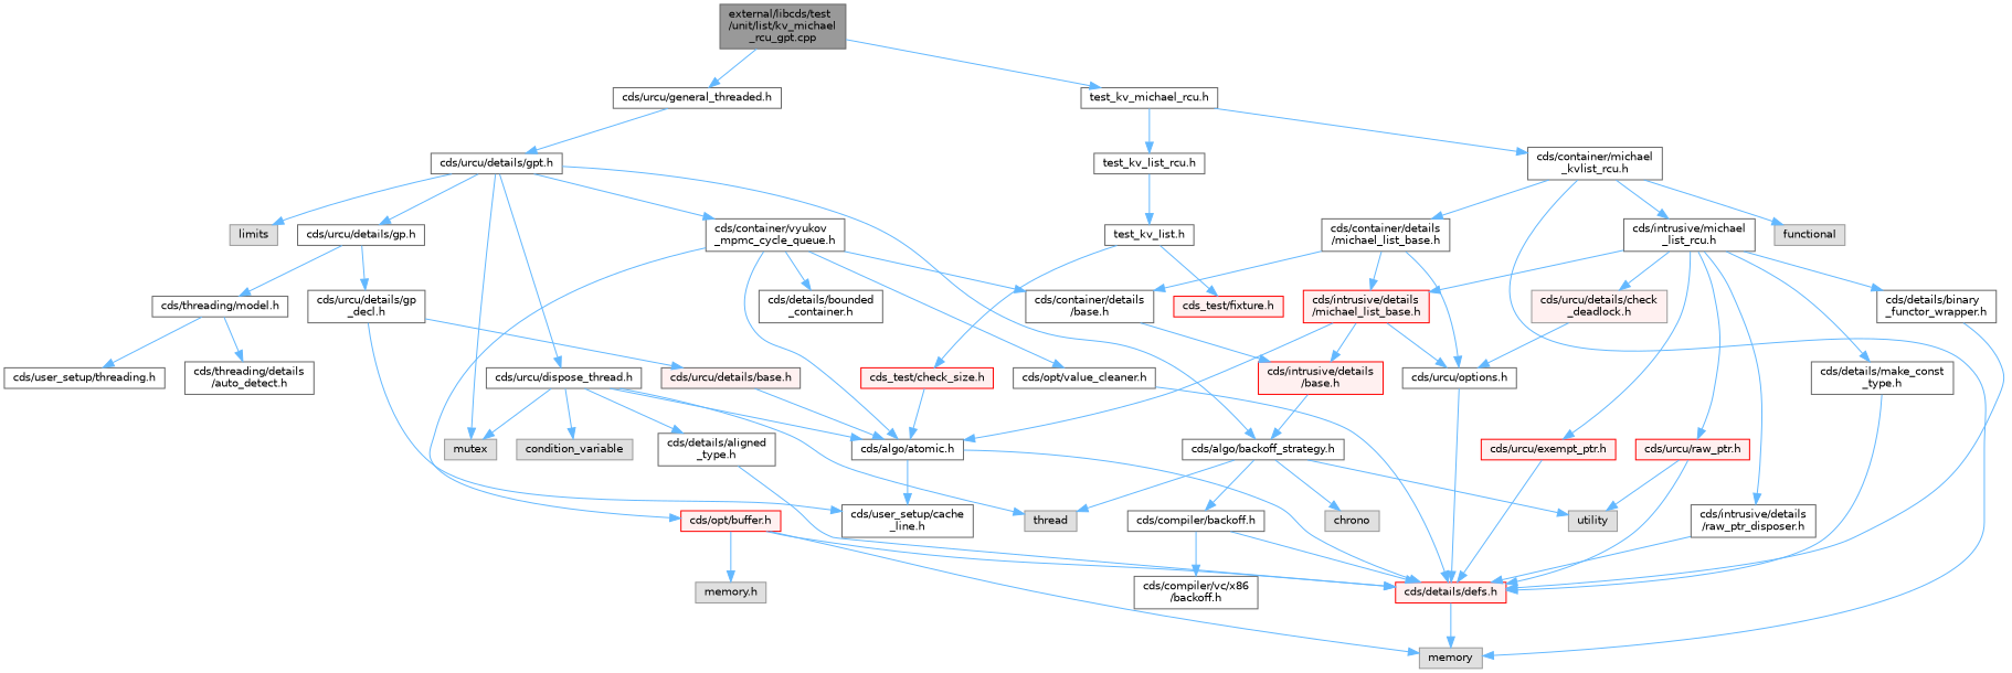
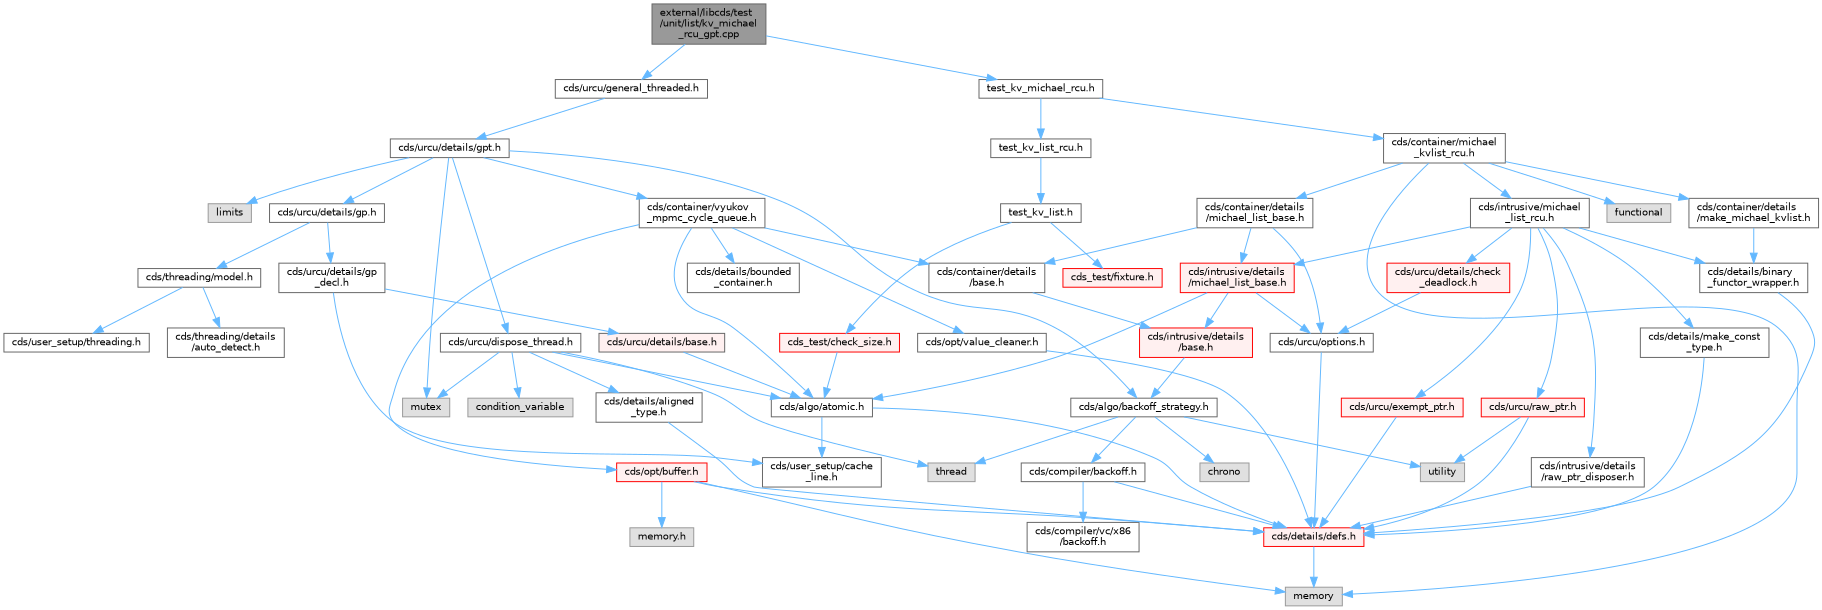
  digraph {
    node [color=grey40 fillcolor=white fontname=Helvetica fontsize=10 shape=box style=filled]
    edge [color=steelblue1 fontname=Helvetica fontsize=10 labelfontname=Helvetica labelfontsize=10 style=solid]
    n1 [color=gray40 fillcolor=grey60 fontcolor=black height=0.2 label="external/libcds/test\l/unit/list/kv_michael\l_rcu_gpt.cpp" width=0.4]
    n2 [height=0.2 label="cds/urcu/general_threaded.h" width=0.4]
    n3 [height=0.2 label="test_kv_michael_rcu.h" width=0.4]
    n4 [height=0.2 label="cds/urcu/details/gpt.h" width=0.4]
    n5 [height=0.2 label="test_kv_list_rcu.h" width=0.4]
    n6 [height=0.2 label="cds/container/michael\l_kvlist_rcu.h" width=0.4]
    n7 [color=grey60 fillcolor="#E0E0E0" height=0.2 label=mutex width=0.4]
    n8 [color=grey60 fillcolor="#E0E0E0" height=0.2 label=limits width=0.4]
    n9 [height=0.2 label="cds/urcu/details/gp.h" width=0.4]
    n10 [height=0.2 label="cds/urcu/dispose_thread.h" width=0.4]
    n11 [height=0.2 label="cds/algo/backoff_strategy.h" width=0.4]
    n12 [height=0.2 label="cds/container/vyukov\l_mpmc_cycle_queue.h" width=0.4]
    n13 [height=0.2 label="cds/urcu/details/gp\l_decl.h" width=0.4]
    n14 [height=0.2 label="cds/threading/model.h" width=0.4]
    n15 [height=0.2 label="cds/algo/atomic.h" width=0.4]
    n16 [color=grey60 fillcolor="#E0E0E0" height=0.2 label=thread width=0.4]
    n17 [color=grey60 fillcolor="#E0E0E0" height=0.2 label=condition_variable width=0.4]
    n18 [height=0.2 label="cds/details/aligned\l_type.h" width=0.4]
    n19 [color=grey60 fillcolor="#E0E0E0" height=0.2 label=utility width=0.4]
    n20 [color=grey60 fillcolor="#E0E0E0" height=0.2 label=chrono width=0.4]
    n21 [height=0.2 label="cds/compiler/backoff.h" width=0.4]
    n22 [height=0.2 label="cds/container/details\l/base.h" width=0.4]
    n23 [color=red fillcolor="#FFF0F0" height=0.2 label="cds/opt/buffer.h" width=0.4]
    n24 [height=0.2 label="cds/opt/value_cleaner.h" width=0.4]
    n25 [height=0.2 label="cds/details/bounded\l_container.h" width=0.4]
    n26 [fillcolor="#FFF0F0" height=0.2 label="cds/urcu/details/base.h" width=0.4]
    n27 [height=0.2 label="cds/user_setup/cache\l_line.h" width=0.4]
    n28 [height=0.2 label="cds/user_setup/threading.h" width=0.4]
    n29 [height=0.2 label="cds/threading/details\l/auto_detect.h" width=0.4]
    n30 [color=red fillcolor="#FFF0F0" height=0.2 label="cds/details/defs.h" width=0.4]
    n31 [color=grey60 fillcolor="#E0E0E0" height=0.2 label=memory width=0.4]
    n32 [height=0.2 label="cds/compiler/vc/x86\l/backoff.h" width=0.4]
    n33 [color=red fillcolor="#FFF0F0" height=0.2 label="cds/intrusive/details\l/base.h" width=0.4]
    n34 [color=grey60 fillcolor="#E0E0E0" height=0.2 label="memory.h" width=0.4]
    n35 [height=0.2 label="test_kv_list.h" width=0.4]
    n36 [color=grey60 fillcolor="#E0E0E0" height=0.2 label=functional width=0.4]
    n37 [height=0.2 label="cds/container/details\l/michael_list_base.h" width=0.4]
    n38 [height=0.2 label="cds/intrusive/michael\l_list_rcu.h" width=0.4]
+   n39 [height=0.2 label="cds/container/details\l/make_michael_kvlist.h" width=0.4]
    n40 [color=red fillcolor="#FFF0F0" height=0.2 label="cds_test/check_size.h" width=0.4]
    n41 [color=red fillcolor="#FFF0F0" height=0.2 label="cds_test/fixture.h" width=0.4]
    n42 [color=red fillcolor="#FFF0F0" height=0.2 label="cds/intrusive/details\l/michael_list_base.h" width=0.4]
    n43 [height=0.2 label="cds/urcu/options.h" width=0.4]
-   n44 [color=grey60 fillcolor="#FFF0F0" height=0.2 label="cds/urcu/details/check\l_deadlock.h" width=0.4]
+   n44 [color=red fillcolor="#FFF0F0" height=0.2 label="cds/urcu/details/check\l_deadlock.h" width=0.4]
    n45 [height=0.2 label="cds/details/binary\l_functor_wrapper.h" width=0.4]
    n46 [height=0.2 label="cds/details/make_const\l_type.h" width=0.4]
    n47 [color=red fillcolor="#FFF0F0" height=0.2 label="cds/urcu/exempt_ptr.h" width=0.4]
    n48 [color=red fillcolor="#FFF0F0" height=0.2 label="cds/urcu/raw_ptr.h" width=0.4]
    n49 [height=0.2 label="cds/intrusive/details\l/raw_ptr_disposer.h" width=0.4]
    n1 -> n2
    n1 -> n3
    n2 -> n4
    n3 -> n5
    n3 -> n6
    n4 -> n7
    n4 -> n8
    n4 -> n9
    n4 -> n10
    n4 -> n11
    n4 -> n12
    n5 -> n35
    n6 -> n31
    n6 -> n36
    n6 -> n37
    n6 -> n38
+   n6 -> n39
    n9 -> n13
    n9 -> n14
    n10 -> n7
    n10 -> n15
    n10 -> n16
    n10 -> n17
    n10 -> n18
    n11 -> n16
    n11 -> n19
    n11 -> n20
    n11 -> n21
    n12 -> n15
    n12 -> n22
    n12 -> n23
    n12 -> n24
    n12 -> n25
    n13 -> n26
    n13 -> n27
    n14 -> n28
    n14 -> n29
    n15 -> n27
    n15 -> n30
    n18 -> n30
    n21 -> n30
    n21 -> n32
    n22 -> n33
    n23 -> n30
    n23 -> n31
    n23 -> n34
    n24 -> n30
    n26 -> n15
    n30 -> n31
    n33 -> n11
    n35 -> n40
    n35 -> n41
    n37 -> n22
    n37 -> n42
    n37 -> n43
    n38 -> n42
    n38 -> n44
    n38 -> n45
    n38 -> n46
    n38 -> n47
    n38 -> n48
    n38 -> n49
+   n39 -> n45
    n40 -> n15
    n42 -> n15
    n42 -> n33
    n42 -> n43
    n43 -> n30
    n44 -> n43
    n45 -> n30
    n46 -> n30
    n47 -> n30
    n48 -> n19
    n48 -> n30
    n49 -> n30
  }
